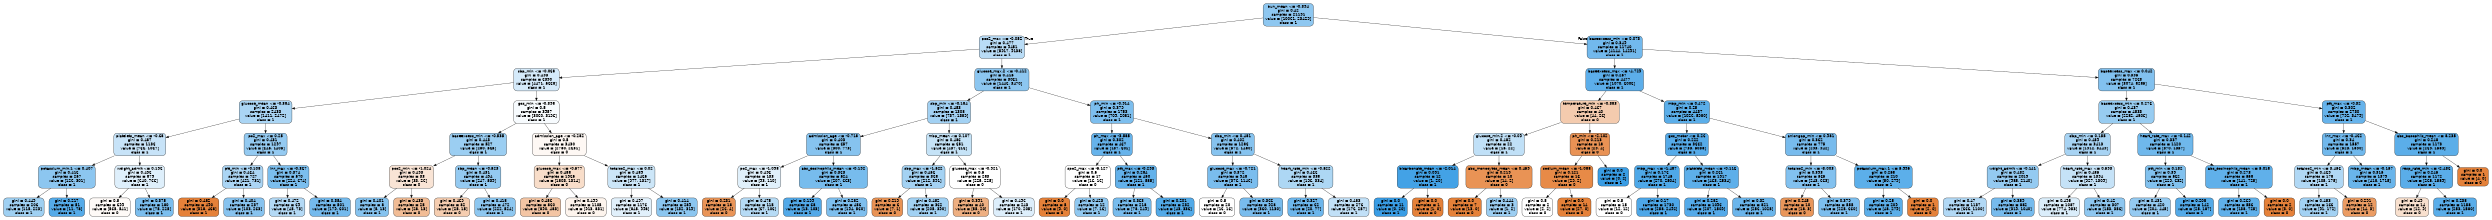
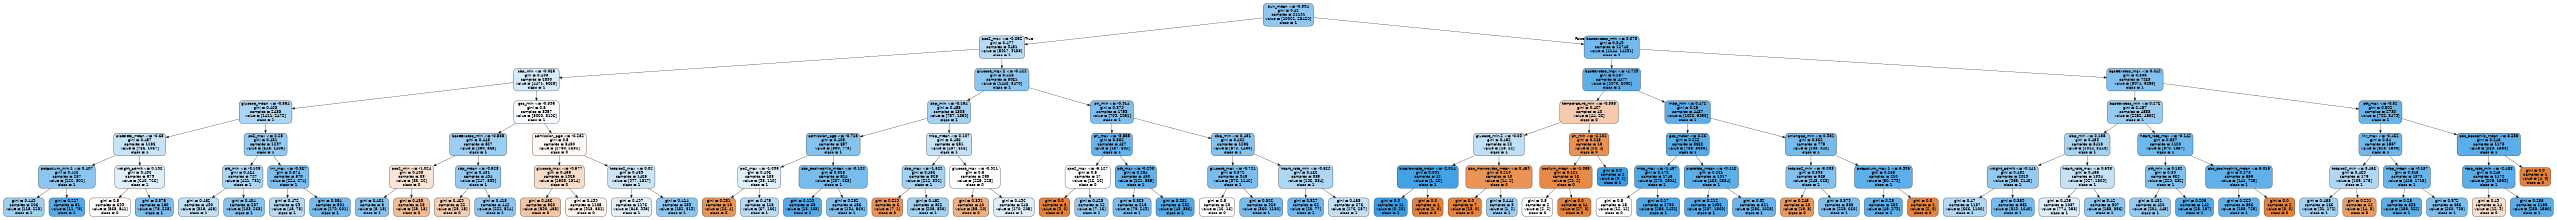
  digraph {
    node [color=black fillcolor="#e58139" fontname=helvetica shape=box style="filled, rounded"]
    edge [fontname=helvetica]
    n1 [fillcolor="#8ec7f0" label="bun_mean <= -0.394\ngini = 0.42\nsamples = 21191\nvalue = [10061, 23429]\nclass = 1"]
    n2 [fillcolor="#b9dcf6" label="pco2_max <= -0.052\ngini = 0.477\nsamples = 9451\nvalue = [5917, 9138]\nclass = 1"]
    n3 [fillcolor="#72b9ed" label="baseexcess_min <= 0.073\ngini = 0.349\nsamples = 11740\nvalue = [4144, 14291]\nclass = 1"]
    n4 [fillcolor="#d5eafa" label="sbp_min <= -0.068\ngini = 0.493\nsamples = 6390\nvalue = [4471, 5668]\nclass = 1"]
    n5 [fillcolor="#8cc6f0" label="glucose_max.2 <= -0.412\ngini = 0.415\nsamples = 3061\nvalue = [1446, 3470]\nclass = 1"]
    n6 [fillcolor="#5caeea" label="baseexcess_max <= -4.729\ngini = 0.257\nsamples = 4477\nvalue = [1070, 6006]\nclass = 1"]
    n7 [fillcolor="#82c1ef" label="baseexcess_max <= 0.042\ngini = 0.395\nsamples = 7263\nvalue = [3074, 8285]\nclass = 1"]
    n8 [fillcolor="#aad5f4" label="glucose_mean <= -0.384\ngini = 0.463\nsamples = 2433\nvalue = [1411, 2472]\nclass = 1"]
    n9 [fillcolor="#f7fbfe" label="gcs_min <= -0.398\ngini = 0.5\nsamples = 3957\nvalue = [3060, 3196]\nclass = 1"]
    n10 [fillcolor="#a2d1f3" label="sbp_min <= -0.184\ngini = 0.453\nsamples = 1308\nvalue = [737, 1389]\nclass = 1"]
    n11 [fillcolor="#7cbeee" label="ph_min <= -0.914\ngini = 0.379\nsamples = 1753\nvalue = [709, 2081]\nclass = 1"]
    n12 [fillcolor="#c7e3f8" label="platelets_mean <= -0.68\ngini = 0.487\nsamples = 1136\nvalue = [766, 1067]\nclass = 1"]
    n13 [fillcolor="#94caf1" label="po2_max <= 0.25\ngini = 0.431\nsamples = 1297\nvalue = [645, 1405]\nclass = 1"]
    n14 [fillcolor="#9bcef2" label="baseexcess_min <= -0.535\ngini = 0.443\nsamples = 527\nvalue = [280, 565]\nclass = 1"]
    n15 [fillcolor="#fef8f4" label="admission_age <= -0.282\ngini = 0.5\nsamples = 3430\nvalue = [2780, 2631]\nclass = 0"]
    n16 [fillcolor="#8cc6f0" label="potassium_min.1 <= 0.407\ngini = 0.416\nsamples = 257\nvalue = [126, 301]\nclass = 1"]
    n17 [fillcolor="#deeffb" label="weight_admit <= 0.196\ngini = 0.496\nsamples = 879\nvalue = [640, 766]\nclass = 1"]
    n18 [fillcolor="#abd5f4" label="ptt_min <= -0.108\ngini = 0.464\nsamples = 727\nvalue = [421, 731]\nclass = 1"]
    n19 [fillcolor="#7bbeee" label="inr_max <= -0.367\ngini = 0.374\nsamples = 570\nvalue = [224, 674]\nclass = 1"]
    n20 [fillcolor="#9fd0f2" label="gini = 0.449\nsamples = 206\nvalue = [115, 223]\nclass = 1"]
    n21 [fillcolor="#55abe9" label="gini = 0.217\nsamples = 51\nvalue = [11, 78]\nclass = 1"]
    n22 [fillcolor="#fefaf7" label="gini = 0.5\nsamples = 699\nvalue = [565, 541]\nclass = 0"]
    n23 [fillcolor="#7bbeee" label="gini = 0.375\nsamples = 180\nvalue = [75, 225]\nclass = 1"]
-   n24 [label="gini = 0.482\nsamples = 490\nvalue = [318, 468]\nclass = 1"]
+   n24 [fillcolor="#c0e0f7" label="gini = 0.482\nsamples = 490\nvalue = [318, 468]\nclass = 1"]
    n25 [fillcolor="#87c3ef" label="gini = 0.404\nsamples = 237\nvalue = [103, 263]\nclass = 1"]
    n26 [fillcolor="#b3d9f5" label="gini = 0.472\nsamples = 69\nvalue = [45, 73]\nclass = 1"]
    n27 [fillcolor="#74baed" label="gini = 0.354\nsamples = 501\nvalue = [179, 601]\nclass = 1"]
    n28 [fillcolor="#f9e4d5" label="pco2_min <= -1.024\ngini = 0.493\nsamples = 33\nvalue = [33, 26]\nclass = 0"]
    n29 [fillcolor="#94caf1" label="sbp_mean <= -0.523\ngini = 0.431\nsamples = 494\nvalue = [247, 539]\nclass = 1"]
    n30 [fillcolor="#f8ddc9" label="glucose_max <= -0.577\ngini = 0.488\nsamples = 1965\nvalue = [1803, 1314]\nclass = 0"]
    n31 [fillcolor="#cce6f8" label="totalco2_max <= 0.02\ngini = 0.489\nsamples = 1465\nvalue = [977, 1317]\nclass = 1"]
    n32 [fillcolor="#85c3ef" label="gini = 0.401\nsamples = 8\nvalue = [5, 13]\nclass = 1"]
    n33 [fillcolor="#f1bc95" label="gini = 0.433\nsamples = 25\nvalue = [28, 13]\nclass = 0"]
-   n34 [fillcolor="#f5cdb0" label="gini = 0.469\nsamples = 82\nvalue = [25, 15]\nclass = 0"]
-   n35 [fillcolor="#8dc7f0" label="gini = 0.418\nsamples = 472\nvalue = [222, 524]\nclass = 1"]
+   n34 [fillcolor="#f5cdb0" label="gini = 0.469\nsamples = 22\nvalue = [25, 15]\nclass = 0"]
+   n35 [fillcolor="#8dc7f0" label="gini = 0.418\nsamples = 442\nvalue = [222, 524]\nclass = 1"]
    n36 [fillcolor="#f3c5a4" label="gini = 0.456\nsamples = 860\nvalue = [890, 483]\nclass = 0"]
    n37 [fillcolor="#fdf4ed" label="gini = 0.499\nsamples = 1105\nvalue = [913, 831]\nclass = 0"]
    n38 [fillcolor="#e1f0fb" label="gini = 0.497\nsamples = 1176\nvalue = [845, 998]\nclass = 1"]
    n39 [fillcolor="#8bc6f0" label="gini = 0.414\nsamples = 289\nvalue = [132, 319]\nclass = 1"]
    n40 [fillcolor="#86c3ef" label="admission_age <= -0.718\ngini = 0.403\nsamples = 657\nvalue = [300, 773]\nclass = 1"]
    n41 [fillcolor="#c5e3f7" label="mbp_mean <= 0.107\ngini = 0.486\nsamples = 651\nvalue = [437, 616]\nclass = 1"]
    n42 [fillcolor="#66b3eb" label="ph_max <= -3.585\ngini = 0.302\nsamples = 467\nvalue = [137, 601]\nclass = 1"]
    n43 [fillcolor="#86c3ef" label="dbp_min <= 0.481\ngini = 0.402\nsamples = 1286\nvalue = [572, 1480]\nclass = 1"]
    n44 [fillcolor="#e0f0fb" label="po2_max <= -1.098\ngini = 0.496\nsamples = 133\nvalue = [93, 110]\nclass = 1"]
    n45 [fillcolor="#77bced" label="abs_eosinophils_mean <= -0.192\ngini = 0.363\nsamples = 524\nvalue = [207, 663]\nclass = 1"]
    n46 [fillcolor="#a4d2f3" label="sbp_max <= -1.522\ngini = 0.456\nsamples = 368\nvalue = [212, 391]\nclass = 1"]
    n47 [fillcolor="#ffffff" label="glucose_max <= -0.921\ngini = 0.5\nsamples = 283\nvalue = [225, 225]\nclass = 0"]
    n48 [fillcolor="#e99457" label="gini = 0.231\nsamples = 18\nvalue = [26, 4]\nclass = 0"]
    n49 [fillcolor="#b6dbf5" label="gini = 0.475\nsamples = 115\nvalue = [67, 106]\nclass = 1"]
    n50 [fillcolor="#52a9e8" label="gini = 0.199\nsamples = 68\nvalue = [13, 103]\nclass = 1"]
    n51 [fillcolor="#7ebfee" label="gini = 0.282\nsamples = 456\nvalue = [194, 560]\nclass = 1"]
    n52 [fillcolor="#e99355" label="gini = 0.219\nsamples = 6\nvalue = [7, 1]\nclass = 0"]
    n53 [fillcolor="#a1d1f3" label="gini = 0.452\nsamples = 362\nvalue = [205, 390]\nclass = 1"]
    n54 [fillcolor="#eeaf81" label="gini = 0.391\nsamples = 40\nvalue = [55, 20]\nclass = 0"]
    n55 [fillcolor="#ddeefb" label="gini = 0.496\nsamples = 243\nvalue = [170, 205]\nclass = 1"]
    n56 [fillcolor="#ffffff" label="spo2_max <= -5.127\ngini = 0.5\nsamples = 17\nvalue = [16, 16]\nclass = 0"]
    n57 [fillcolor="#62b1ea" label="ptt_max <= -0.293\ngini = 0.284\nsamples = 450\nvalue = [121, 585]\nclass = 1"]
    n58 [fillcolor="#7abdee" label="glucose_max <= -0.721\ngini = 0.372\nsamples = 948\nvalue = [376, 1146]\nclass = 1"]
    n59 [fillcolor="#add7f4" label="heart_rate_min <= -0.522\ngini = 0.466\nsamples = 338\nvalue = [196, 334]\nclass = 1"]
    n60 [label="gini = 0.0\nsamples = 5\nvalue = [9, 0]\nclass = 0"]
    n61 [fillcolor="#90c8f0" label="gini = 0.423\nsamples = 12\nvalue = [7, 16]\nclass = 1"]
    n62 [fillcolor="#77bced" label="gini = 0.363\nsamples = 218\nvalue = [78, 249]\nclass = 1"]
    n63 [fillcolor="#52aae8" label="gini = 0.201\nsamples = 232\nvalue = [43, 336]\nclass = 1"]
    n64 [fillcolor="#ffffff" label="gini = 0.5\nsamples = 20\nvalue = [16, 16]\nclass = 0"]
    n65 [fillcolor="#78bced" label="gini = 0.366\nsamples = 928\nvalue = [360, 1130]\nclass = 1"]
    n66 [fillcolor="#6cb6ec" label="gini = 0.327\nsamples = 62\nvalue = [20, 77]\nclass = 1"]
    n67 [fillcolor="#c1e0f7" label="gini = 0.483\nsamples = 276\nvalue = [176, 257]\nclass = 1"]
    n68 [fillcolor="#f4cbae" label="temperature_min <= -0.383\ngini = 0.467\nsamples = 40\nvalue = [44, 26]\nclass = 0"]
    n69 [fillcolor="#5baee9" label="mbp_min <= 0.472\ngini = 0.25\nsamples = 4437\nvalue = [1026, 5980]\nclass = 1"]
    n70 [fillcolor="#97ccf1" label="baseexcess_min <= 0.276\ngini = 0.437\nsamples = 4533\nvalue = [2282, 4806]\nclass = 1"]
    n71 [fillcolor="#66b3eb" label="ptt_max <= -0.32\ngini = 0.302\nsamples = 2730\nvalue = [792, 3479]\nclass = 1"]
    n72 [fillcolor="#c0e0f7" label="glucose_min.2 <= -0.09\ngini = 0.482\nsamples = 22\nvalue = [15, 22]\nclass = 1"]
    n73 [fillcolor="#e99254" label="ph_min <= -2.102\ngini = 0.213\nsamples = 18\nvalue = [29, 4]\nclass = 0"]
    n74 [fillcolor="#56abe9" label="gcs_motor <= 0.26\ngini = 0.222\nsamples = 3662\nvalue = [733, 5038]\nclass = 1"]
    n75 [fillcolor="#77bbed" label="aniongap_min <= 0.981\ngini = 0.362\nsamples = 775\nvalue = [293, 942]\nclass = 1"]
    n76 [fillcolor="#43a2e6" label="bicarbonate_mean <= -2.014\ngini = 0.091\nsamples = 12\nvalue = [1, 20]\nclass = 1"]
    n77 [fillcolor="#e99355" label="abs_monocytes_mean <= 0.459\ngini = 0.219\nsamples = 10\nvalue = [14, 2]\nclass = 0"]
    n78 [fillcolor="#e78a47" label="sodium_mean <= -1.088\ngini = 0.121\nsamples = 16\nvalue = [29, 2]\nclass = 0"]
    n79 [fillcolor="#399de5" label="gini = 0.0\nsamples = 2\nvalue = [0, 2]\nclass = 1"]
    n80 [fillcolor="#399de5" label="gini = 0.0\nsamples = 11\nvalue = [0, 20]\nclass = 1"]
    n81 [label="gini = 0.0\nsamples = 1\nvalue = [1, 0]\nclass = 0"]
    n82 [label="gini = 0.0\nsamples = 7\nvalue = [13, 0]\nclass = 0"]
    n83 [fillcolor="#9ccef2" label="gini = 0.444\nsamples = 3\nvalue = [1, 2]\nclass = 1"]
    n84 [fillcolor="#ffffff" label="gini = 0.5\nsamples = 2\nvalue = [2, 2]\nclass = 0"]
    n85 [label="gini = 0.0\nsamples = 14\nvalue = [27, 0]\nclass = 0"]
    n86 [fillcolor="#4ea8e8" label="mbp_max <= -1.487\ngini = 0.176\nsamples = 1745\nvalue = [270, 2504]\nclass = 1"]
    n87 [fillcolor="#5dafea" label="platelets_mean <= -0.116\ngini = 0.261\nsamples = 1917\nvalue = [463, 2534]\nclass = 1"]
    n88 [fillcolor="#82c1ef" label="totalco2_min <= -3.003\ngini = 0.393\nsamples = 565\nvalue = [243, 663]\nclass = 1"]
    n89 [fillcolor="#5cafea" label="potassium_max.1 <= 5.995\ngini = 0.258\nsamples = 210\nvalue = [50, 279]\nclass = 1"]
    n90 [fillcolor="#ffffff" label="gini = 0.5\nsamples = 15\nvalue = [12, 12]\nclass = 0"]
    n91 [fillcolor="#4da7e8" label="gini = 0.17\nsamples = 1730\nvalue = [258, 2492]\nclass = 1"]
-   n92 [fillcolor="#54aae9" label="gini = 0.282\nsamples = 1096\nvalue = [207, 1509]\nclass = 1"]
+   n92 [fillcolor="#54aae9" label="gini = 0.212\nsamples = 1096\nvalue = [207, 1509]\nclass = 1"]
    n93 [fillcolor="#6ab5eb" label="gini = 0.32\nsamples = 821\nvalue = [256, 1025]\nclass = 1"]
    n94 [fillcolor="#e9965a" label="gini = 0.245\nsamples = 10\nvalue = [18, 3]\nclass = 0"]
    n95 [fillcolor="#7cbeee" label="gini = 0.379\nsamples = 555\nvalue = [225, 660]\nclass = 1"]
    n96 [fillcolor="#5baee9" label="gini = 0.25\nsamples = 209\nvalue = [48, 279]\nclass = 1"]
    n97 [label="gini = 0.0\nsamples = 1\nvalue = [2, 0]\nclass = 0"]
    n98 [fillcolor="#a7d3f3" label="dbp_min <= 0.155\ngini = 0.459\nsamples = 3413\nvalue = [1912, 3449]\nclass = 1"]
    n99 [fillcolor="#6fb8ec" label="heart_rate_max <= -0.142\ngini = 0.337\nsamples = 1120\nvalue = [370, 1357]\nclass = 1"]
    n100 [fillcolor="#70b8ec" label="inr_max <= -0.462\ngini = 0.34\nsamples = 1557\nvalue = [523, 1890]\nclass = 1"]
    n101 [fillcolor="#5baee9" label="abs_basophils_mean <= 8.235\ngini = 0.248\nsamples = 1173\nvalue = [269, 1589]\nclass = 1"]
    n102 [fillcolor="#94caf1" label="weight_admit <= -0.141\ngini = 0.432\nsamples = 2019\nvalue = [985, 2140]\nclass = 1"]
    n103 [fillcolor="#c5e2f7" label="heart_rate_max <= 0.593\ngini = 0.485\nsamples = 1394\nvalue = [927, 1309]\nclass = 1"]
    n104 [fillcolor="#81c1ee" label="ptt_min <= 0.132\ngini = 0.39\nsamples = 562\nvalue = [229, 632]\nclass = 1"]
    n105 [fillcolor="#60b0ea" label="abs_eosinophils_mean <= 5.018\ngini = 0.273\nsamples = 558\nvalue = [141, 725]\nclass = 1"]
    n106 [fillcolor="#b1d8f5" label="gini = 0.47\nsamples = 1137\nvalue = [666, 1100]\nclass = 1"]
    n107 [fillcolor="#76bbed" label="gini = 0.359\nsamples = 882\nvalue = [319, 1040]\nclass = 1"]
    n108 [fillcolor="#daedfa" label="gini = 0.495\nsamples = 1087\nvalue = [774, 953]\nclass = 1"]
    n109 [fillcolor="#8ec7f0" label="gini = 0.42\nsamples = 307\nvalue = [153, 356]\nclass = 1"]
    n110 [fillcolor="#94caf1" label="gini = 0.431\nsamples = 420\nvalue = [204, 445]\nclass = 1"]
    n111 [fillcolor="#53aae8" label="gini = 0.208\nsamples = 142\nvalue = [25, 187]\nclass = 1"]
    n112 [fillcolor="#5fb0ea" label="gini = 0.269\nsamples = 556\nvalue = [138, 725]\nclass = 1"]
    n113 [label="gini = 0.0\nsamples = 2\nvalue = [3, 0]\nclass = 0"]
    n114 [fillcolor="#b0d8f5" label="totalco2_min <= 3.456\ngini = 0.469\nsamples = 178\nvalue = [105, 175]\nclass = 1"]
    n115 [fillcolor="#69b5eb" label="mbp_mean <= -0.157\ngini = 0.315\nsamples = 1379\nvalue = [418, 1715]\nclass = 1"]
    n116 [fillcolor="#5aade9" label="resp_rate_min <= -2.436\ngini = 0.245\nsamples = 1172\nvalue = [265, 1589]\nclass = 1"]
    n117 [label="gini = 0.0\nsamples = 1\nvalue = [4, 0]\nclass = 0"]
    n118 [fillcolor="#a2d1f3" label="gini = 0.453\nsamples = 166\nvalue = [91, 172]\nclass = 1"]
    n119 [fillcolor="#eb9c63" label="gini = 0.291\nsamples = 12\nvalue = [14, 3]\nclass = 0"]
+   n120 [fillcolor="#5baee9" label="gini = 0.25\nsamples = 693\nvalue = [158, 922]\nclass = 1"]
+   n121 [fillcolor="#7abdee" label="gini = 0.372\nsamples = 686\nvalue = [260, 793]\nclass = 1"]
    n122 [fillcolor="#f8e0ce" label="gini = 0.49\nsamples = 14\nvalue = [12, 9]\nclass = 0"]
    n123 [fillcolor="#59ade9" label="gini = 0.238\nsamples = 1158\nvalue = [253, 1580]\nclass = 1"]
    n1 -> n2 [headlabel=True labelangle=45 labeldistance=2.5]
    n1 -> n3 [headlabel=False labelangle=-45 labeldistance=2.5]
    n2 -> n4
    n2 -> n5
    n3 -> n6
    n3 -> n7
    n4 -> n8
    n4 -> n9
    n5 -> n10
    n5 -> n11
    n6 -> n68
    n6 -> n69
    n7 -> n70
    n7 -> n71
    n8 -> n12
    n8 -> n13
    n9 -> n14
    n9 -> n15
    n10 -> n40
    n10 -> n41
    n11 -> n42
    n11 -> n43
    n12 -> n16
    n12 -> n17
    n13 -> n18
    n13 -> n19
    n14 -> n28
    n14 -> n29
    n15 -> n30
    n15 -> n31
    n16 -> n20
    n16 -> n21
    n17 -> n22
    n17 -> n23
    n18 -> n24
    n18 -> n25
    n19 -> n26
    n19 -> n27
    n28 -> n32
    n28 -> n33
    n29 -> n34
    n29 -> n35
    n30 -> n36
    n30 -> n37
    n31 -> n38
    n31 -> n39
    n40 -> n44
    n40 -> n45
    n41 -> n46
    n41 -> n47
    n42 -> n56
    n42 -> n57
    n43 -> n58
    n43 -> n59
    n44 -> n48
    n44 -> n49
    n45 -> n50
    n45 -> n51
    n46 -> n52
    n46 -> n53
    n47 -> n54
    n47 -> n55
    n56 -> n60
    n56 -> n61
    n57 -> n62
    n57 -> n63
    n58 -> n64
    n58 -> n65
    n59 -> n66
    n59 -> n67
    n68 -> n72
    n68 -> n73
    n69 -> n74
    n69 -> n75
    n70 -> n98
    n70 -> n99
    n71 -> n100
    n71 -> n101
    n72 -> n76
    n72 -> n77
    n73 -> n78
    n73 -> n79
    n74 -> n86
    n74 -> n87
    n75 -> n88
    n75 -> n89
    n76 -> n80
    n76 -> n81
    n77 -> n82
    n77 -> n83
    n78 -> n84
    n78 -> n85
    n86 -> n90
    n86 -> n91
    n87 -> n92
    n87 -> n93
    n88 -> n94
    n88 -> n95
    n89 -> n96
    n89 -> n97
    n98 -> n102
    n98 -> n103
    n99 -> n104
    n99 -> n105
    n100 -> n114
    n100 -> n115
    n101 -> n116
    n101 -> n117
    n102 -> n106
    n102 -> n107
    n103 -> n108
    n103 -> n109
    n104 -> n110
    n104 -> n111
    n105 -> n112
    n105 -> n113
    n114 -> n118
    n114 -> n119
+   n115 -> n120
+   n115 -> n121
    n116 -> n122
    n116 -> n123
  }
